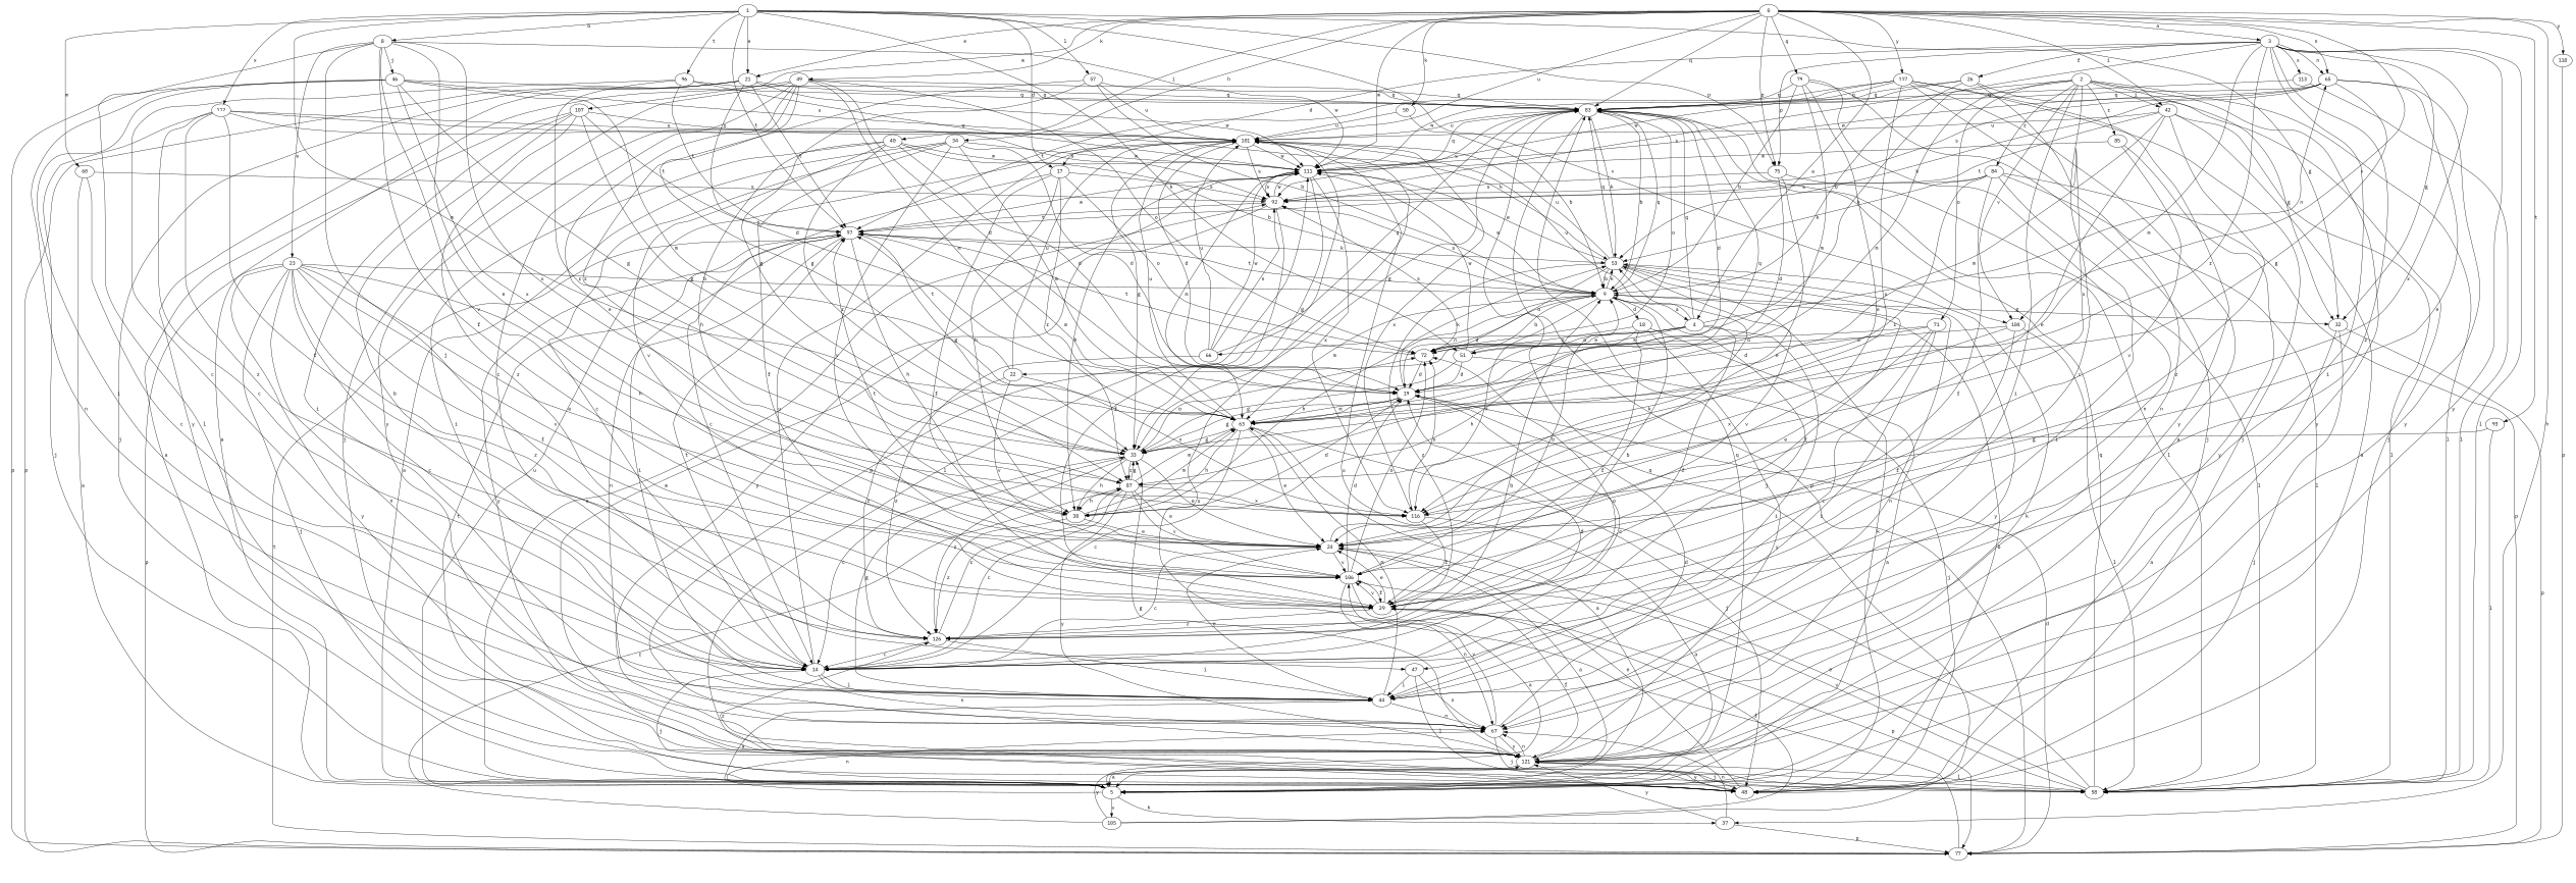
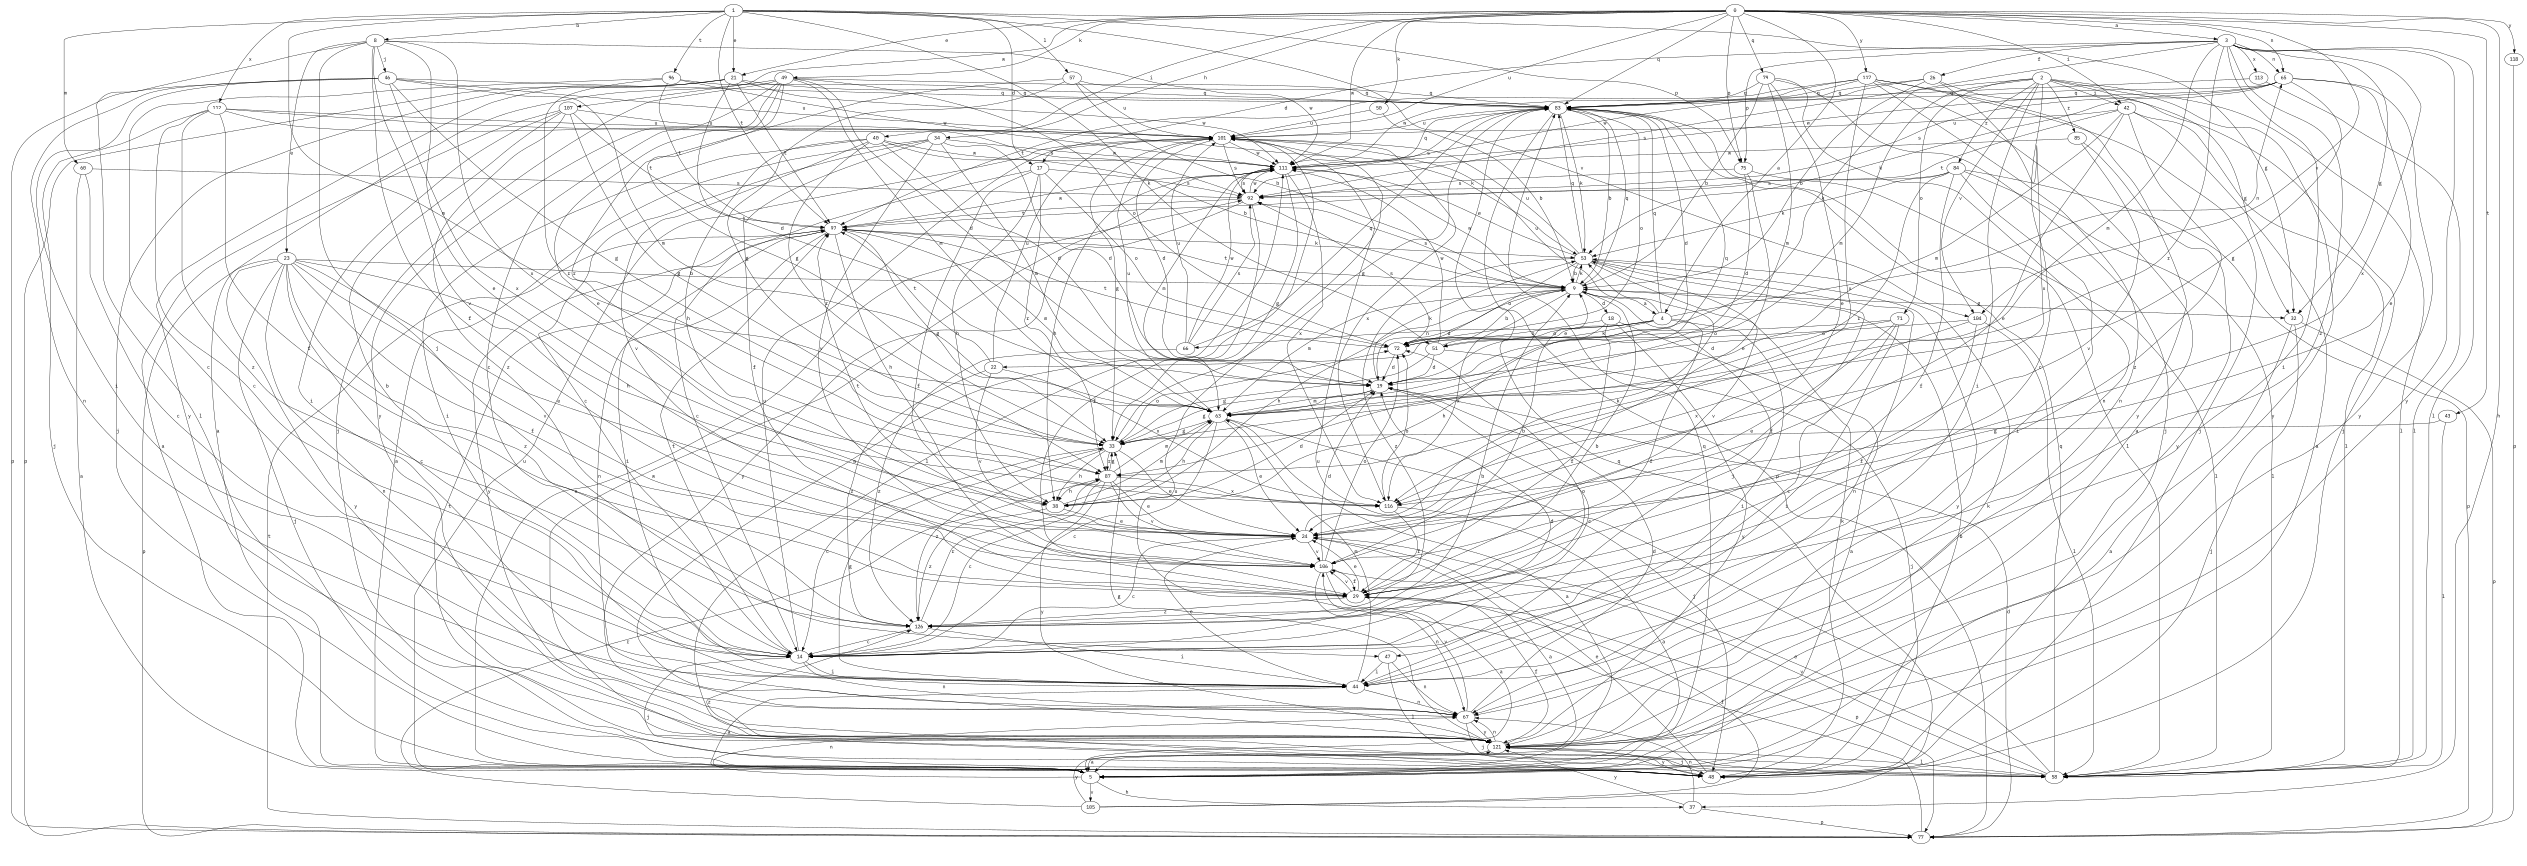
  strict digraph {
    fontname="IBM Plex Mono"
    node [fontname="IBM Plex Mono"]
    edge [fontname="IBM Plex Mono"]
    0
    3
    4
    21
    34
    37
    40
    42
    49
    50
    65
    75
    79
    83
-   93
+   93 [label=43]
    101
    104
    107
    111
    117
    118
    17
    32
    51
    63
    44
    58
    121
    26
    87
    113
    116
    126
    22
    29
    66
    72
    97
    19
    48
    77
    14
    5
    106
    67
    9
    38
    24
    33
    92
    53
    1
    8
    57
    60
    96
    112
    23
    46
    47
    2
    71
    84
    85
    105
    18
    0 -> 3 [label=a]
    0 -> 4 [label=a]
    0 -> 21 [label=e]
    0 -> 34 [label=h]
    0 -> 37 [label=h]
    0 -> 40 [label=i]
    0 -> 42 [label=i]
    0 -> 49 [label=k]
    0 -> 50 [label=k]
    0 -> 65 [label=n]
    0 -> 75 [label=p]
    0 -> 79 [label=q]
    0 -> 83 [label=q]
    0 -> 93 [label=t]
    0 -> 101 [label=u]
    0 -> 104 [label=v]
    0 -> 107 [label=w]
    0 -> 111 [label=w]
    0 -> 117 [label=y]
    0 -> 118 [label=y]
    3 -> 65 [label=n]
    3 -> 75 [label=p]
    3 -> 17 [label=d]
    3 -> 32 [label=g]
    3 -> 51 [label=k]
    3 -> 63 [label=m]
    3 -> 44 [label=i]
    3 -> 58 [label=l]
    3 -> 121 [label=y]
    3 -> 26 [label=f]
    3 -> 87 [label=r]
    3 -> 113 [label=x]
    3 -> 116 [label=x]
    3 -> 126 [label=z]
    4 -> 65 [label=n]
    4 -> 83 [label=q]
    4 -> 101 [label=u]
    4 -> 51 [label=k]
    4 -> 44 [label=i]
    4 -> 22 [label=e]
    4 -> 29 [label=f]
    4 -> 66 [label=n]
    4 -> 72 [label=o]
    21 -> 83 [label=q]
    21 -> 111 [label=w]
    21 -> 121 [label=y]
    21 -> 97 [label=t]
    21 -> 19 [label=d]
    21 -> 48 [label=j]
    21 -> 77 [label=p]
    34 -> 111 [label=w]
    34 -> 63 [label=m]
    34 -> 29 [label=f]
    34 -> 19 [label=d]
    34 -> 14 [label=c]
    34 -> 5 [label=a]
    34 -> 106 [label=v]
    37 -> 121 [label=y]
    37 -> 77 [label=p]
    37 -> 67 [label=n]
    40 -> 111 [label=w]
    40 -> 44 [label=i]
    40 -> 87 [label=r]
    40 -> 19 [label=d]
    40 -> 106 [label=v]
    40 -> 9 [label=b]
    40 -> 38 [label=h]
    42 -> 101 [label=u]
    42 -> 63 [label=m]
    42 -> 58 [label=l]
    42 -> 126 [label=z]
    42 -> 97 [label=t]
    42 -> 5 [label=a]
    42 -> 24 [label=e]
    49 -> 83 [label=q]
    49 -> 63 [label=m]
    49 -> 121 [label=y]
    49 -> 72 [label=o]
    49 -> 19 [label=d]
    49 -> 48 [label=j]
    49 -> 14 [label=c]
    49 -> 5 [label=a]
    49 -> 24 [label=e]
    49 -> 33 [label=g]
    50 -> 101 [label=u]
    50 -> 9 [label=b]
    65 -> 83 [label=q]
    65 -> 111 [label=w]
    65 -> 121 [label=y]
    65 -> 24 [label=e]
    65 -> 33 [label=g]
    65 -> 92 [label=s]
    65 -> 53 [label=k]
    75 -> 58 [label=l]
    75 -> 19 [label=d]
    75 -> 24 [label=e]
    75 -> 92 [label=s]
    79 -> 83 [label=q]
    79 -> 63 [label=m]
    79 -> 48 [label=j]
    79 -> 67 [label=n]
    79 -> 9 [label=b]
    79 -> 24 [label=e]
    83 -> 101 [label=u]
    83 -> 58 [label=l]
    83 -> 72 [label=o]
    83 -> 19 [label=d]
    83 -> 77 [label=p]
    83 -> 9 [label=b]
    83 -> 33 [label=g]
    83 -> 92 [label=s]
    83 -> 53 [label=k]
    93 -> 58 [label=l]
    93 -> 33 [label=g]
    101 -> 111 [label=w]
    101 -> 58 [label=l]
    101 -> 116 [label=x]
    101 -> 19 [label=d]
    101 -> 33 [label=g]
    101 -> 92 [label=s]
    104 -> 58 [label=l]
    104 -> 116 [label=x]
    104 -> 29 [label=f]
    104 -> 72 [label=o]
    107 -> 101 [label=u]
    107 -> 44 [label=i]
    107 -> 126 [label=z]
    107 -> 97 [label=t]
    107 -> 14 [label=b]
    107 -> 5 [label=a]
    107 -> 33 [label=g]
    111 -> 83 [label=q]
    111 -> 63 [label=m]
    111 -> 116 [label=x]
    111 -> 38 [label=h]
    111 -> 33 [label=g]
    111 -> 92 [label=s]
    117 -> 83 [label=q]
    117 -> 111 [label=w]
    117 -> 121 [label=y]
    117 -> 116 [label=x]
    117 -> 97 [label=t]
    117 -> 48 [label=j]
    117 -> 5 [label=a]
    117 -> 67 [label=n]
    118 -> 77 [label=p]
    17 -> 87 [label=r]
    17 -> 29 [label=f]
    17 -> 72 [label=o]
    17 -> 14 [label=c]
    17 -> 38 [label=h]
    17 -> 92 [label=s]
    32 -> 48 [label=j]
    32 -> 77 [label=p]
    32 -> 5 [label=a]
    51 -> 111 [label=w]
    51 -> 19 [label=d]
    51 -> 48 [label=j]
    51 -> 9 [label=b]
    51 -> 33 [label=g]
    63 -> 83 [label=q]
    63 -> 101 [label=u]
    63 -> 48 [label=j]
    63 -> 14 [label=c]
    63 -> 5 [label=a]
    63 -> 38 [label=h]
    63 -> 24 [label=e]
    63 -> 33 [label=g]
    44 -> 63 [label=m]
    44 -> 5 [label=a]
    44 -> 67 [label=n]
    44 -> 24 [label=e]
    44 -> 33 [label=g]
    58 -> 83 [label=q]
    58 -> 101 [label=u]
    58 -> 111 [label=w]
    58 -> 97 [label=t]
    58 -> 106 [label=v]
    58 -> 24 [label=e]
    121 -> 111 [label=w]
    121 -> 58 [label=l]
    121 -> 29 [label=f]
    121 -> 48 [label=j]
    121 -> 5 [label=a]
    121 -> 67 [label=n]
    121 -> 33 [label=g]
    121 -> 53 [label=k]
    26 -> 83 [label=q]
    26 -> 111 [label=w]
    26 -> 116 [label=x]
    26 -> 48 [label=j]
    26 -> 9 [label=b]
    87 -> 63 [label=m]
    87 -> 121 [label=y]
    87 -> 116 [label=x]
    87 -> 14 [label=c]
    87 -> 106 [label=v]
    87 -> 38 [label=h]
    87 -> 24 [label=e]
    87 -> 33 [label=g]
    113 -> 83 [label=q]
    113 -> 58 [label=l]
    116 -> 29 [label=f]
    116 -> 72 [label=o]
    116 -> 5 [label=a]
    126 -> 44 [label=i]
    126 -> 87 [label=r]
    126 -> 72 [label=o]
    126 -> 14 [label=c]
    22 -> 101 [label=u]
    22 -> 116 [label=x]
    22 -> 126 [label=z]
    22 -> 97 [label=t]
    22 -> 106 [label=v]
    29 -> 126 [label=z]
    29 -> 77 [label=p]
    29 -> 106 [label=v]
    29 -> 9 [label=b]
    29 -> 24 [label=e]
    66 -> 83 [label=q]
    66 -> 101 [label=u]
    66 -> 111 [label=w]
    66 -> 126 [label=z]
    66 -> 92 [label=s]
    72 -> 97 [label=t]
    72 -> 19 [label=d]
    72 -> 92 [label=s]
    97 -> 111 [label=w]
    97 -> 63 [label=m]
    97 -> 44 [label=i]
    97 -> 121 [label=y]
    97 -> 67 [label=n]
    97 -> 38 [label=h]
    97 -> 33 [label=g]
    97 -> 53 [label=k]
    19 -> 63 [label=m]
    19 -> 14 [label=c]
    19 -> 33 [label=g]
    19 -> 53 [label=k]
    48 -> 121 [label=y]
    48 -> 126 [label=z]
    48 -> 9 [label=b]
    48 -> 24 [label=e]
    48 -> 53 [label=k]
    77 -> 101 [label=u]
    77 -> 97 [label=t]
    77 -> 19 [label=d]
    14 -> 101 [label=u]
    14 -> 44 [label=i]
    14 -> 97 [label=t]
    14 -> 19 [label=d]
    14 -> 48 [label=j]
    14 -> 67 [label=n]
    14 -> 9 [label=b]
    5 -> 37 [label=h]
    5 -> 83 [label=q]
    5 -> 101 [label=u]
    5 -> 67 [label=n]
    5 -> 92 [label=s]
    5 -> 105 [label=v]
    106 -> 29 [label=f]
    106 -> 72 [label=o]
    106 -> 19 [label=d]
    106 -> 5 [label=a]
    106 -> 67 [label=n]
    106 -> 9 [label=b]
    67 -> 121 [label=y]
    67 -> 19 [label=d]
    67 -> 48 [label=j]
    67 -> 106 [label=v]
    9 -> 4 [label=a]
    9 -> 83 [label=q]
    9 -> 111 [label=w]
    9 -> 32 [label=g]
    9 -> 63 [label=m]
    9 -> 116 [label=x]
    9 -> 97 [label=t]
    9 -> 19 [label=d]
    9 -> 38 [label=h]
    9 -> 92 [label=s]
    9 -> 53 [label=k]
    9 -> 47 [label=j]
    9 -> 18 [label=d]
    38 -> 63 [label=m]
    38 -> 126 [label=z]
    38 -> 19 [label=d]
    38 -> 24 [label=e]
    24 -> 97 [label=t]
    24 -> 14 [label=c]
    24 -> 5 [label=a]
    24 -> 106 [label=v]
    24 -> 53 [label=k]
    33 -> 87 [label=r]
    33 -> 126 [label=z]
    33 -> 72 [label=o]
    33 -> 14 [label=c]
    33 -> 38 [label=h]
    33 -> 24 [label=e]
    92 -> 111 [label=w]
    92 -> 121 [label=y]
    92 -> 29 [label=f]
    92 -> 97 [label=t]
    53 -> 83 [label=q]
    53 -> 101 [label=u]
    53 -> 111 [label=w]
    53 -> 121 [label=y]
    53 -> 126 [label=z]
    53 -> 29 [label=f]
    53 -> 72 [label=o]
    53 -> 106 [label=v]
    53 -> 67 [label=n]
    53 -> 9 [label=b]
    1 -> 21 [label=e]
    1 -> 75 [label=p]
    1 -> 104 [label=v]
    1 -> 17 [label=d]
    1 -> 32 [label=g]
    1 -> 51 [label=k]
    1 -> 63 [label=m]
    1 -> 97 [label=t]
    1 -> 8 [label=b]
    1 -> 57 [label=l]
    1 -> 60 [label=m]
    1 -> 96 [label=t]
    1 -> 112 [label=x]
    8 -> 111 [label=w]
    8 -> 58 [label=l]
    8 -> 116 [label=x]
    8 -> 29 [label=f]
    8 -> 106 [label=v]
    8 -> 24 [label=e]
    8 -> 23 [label=e]
    8 -> 46 [label=j]
    8 -> 47 [label=j]
    57 -> 83 [label=q]
    57 -> 101 [label=u]
    57 -> 87 [label=r]
    57 -> 9 [label=b]
    57 -> 33 [label=g]
    60 -> 14 [label=c]
    60 -> 5 [label=a]
    60 -> 92 [label=s]
    96 -> 83 [label=q]
    96 -> 111 [label=w]
    96 -> 87 [label=r]
    96 -> 97 [label=t]
    96 -> 14 [label=c]
    112 -> 101 [label=u]
    112 -> 126 [label=z]
    112 -> 29 [label=f]
    112 -> 48 [label=j]
    112 -> 14 [label=c]
    112 -> 92 [label=s]
    112 -> 53 [label=k]
    23 -> 121 [label=y]
    23 -> 126 [label=z]
    23 -> 29 [label=f]
    23 -> 48 [label=j]
    23 -> 77 [label=p]
    23 -> 14 [label=c]
    23 -> 106 [label=v]
    23 -> 67 [label=n]
    23 -> 9 [label=b]
    23 -> 38 [label=h]
    23 -> 24 [label=e]
    46 -> 83 [label=q]
    46 -> 101 [label=u]
    46 -> 63 [label=m]
    46 -> 44 [label=i]
    46 -> 116 [label=x]
    46 -> 77 [label=p]
    46 -> 67 [label=n]
    46 -> 33 [label=g]
    47 -> 44 [label=i]
    47 -> 58 [label=l]
    47 -> 67 [label=n]
    2 -> 42 [label=i]
    2 -> 104 [label=v]
    2 -> 32 [label=g]
    2 -> 63 [label=m]
    2 -> 44 [label=i]
    2 -> 58 [label=l]
    2 -> 121 [label=y]
    2 -> 14 [label=c]
    2 -> 92 [label=s]
    2 -> 71 [label=o]
    2 -> 84 [label=r]
    2 -> 85 [label=r]
    71 -> 44 [label=i]
    71 -> 72 [label=o]
    71 -> 19 [label=d]
    71 -> 14 [label=c]
    71 -> 24 [label=e]
    84 -> 44 [label=i]
    84 -> 58 [label=l]
    84 -> 87 [label=r]
    84 -> 29 [label=f]
    84 -> 77 [label=p]
    84 -> 92 [label=s]
    84 -> 53 [label=k]
    85 -> 111 [label=w]
    85 -> 121 [label=y]
    85 -> 106 [label=v]
    105 -> 83 [label=q]
    105 -> 121 [label=y]
    105 -> 87 [label=r]
    105 -> 29 [label=f]
    18 -> 121 [label=y]
    18 -> 29 [label=f]
    18 -> 72 [label=o]
    18 -> 5 [label=a]
    18 -> 38 [label=h]
  }
